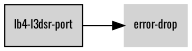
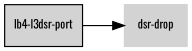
  digraph {
    rankdir=LR
    fontname=Oswald
    node [fillcolor=lightgray fontcolor=black fontsize=10 shape=box style=filled fontname=Oswald]
    "lb4-l3dsr-port" [color=black]
-   "error-drop" [color=lightgray]
+   "error-drop" [color=lightgray label="dsr-drop"]
    "lb4-l3dsr-port" -> "error-drop" [fontsize=8 fontname=Oswald]
  }
